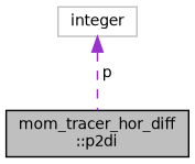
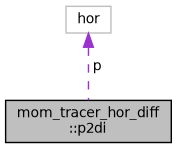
  digraph {
    node [fontname=Helvetica fontsize=10 shape=record style=filled]
    n1 [color=black fillcolor=grey75 fontcolor=black height=0.2 label="mom_tracer_hor_diff\l::p2di" width=0.4]
-   n2 [color=grey75 fillcolor=white height=0.2 label=integer width=0.4]
+   n2 [color=grey75 fillcolor=white height=0.2 label=hor width=0.4]
    n2 -> n1 [color=darkorchid3 dir=back fontname=Helvetica fontsize=10 label=" p" labelfontname=Helvetica labelfontsize=10 style=dashed]
  }
